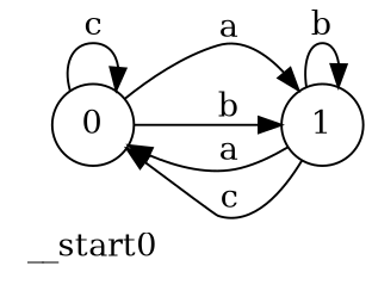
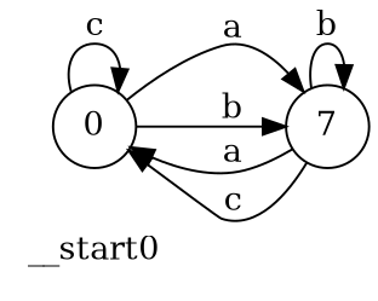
  digraph {
    rankdir=LR
    node [shape=circle color=black fillcolor=white style=filled]
    __start0 [shape=none color="" fillcolor="" style=""]
    n2 [label=0]
-   n3 [label=1]
+   n3 [label=7]
    n2 -> n2 [label=c]
    n2 -> n3 [label=a]
    n2 -> n3 [label=b]
    n3 -> n2 [label=a]
    n3 -> n2 [label=c]
    n3 -> n3 [label=b]
  }
